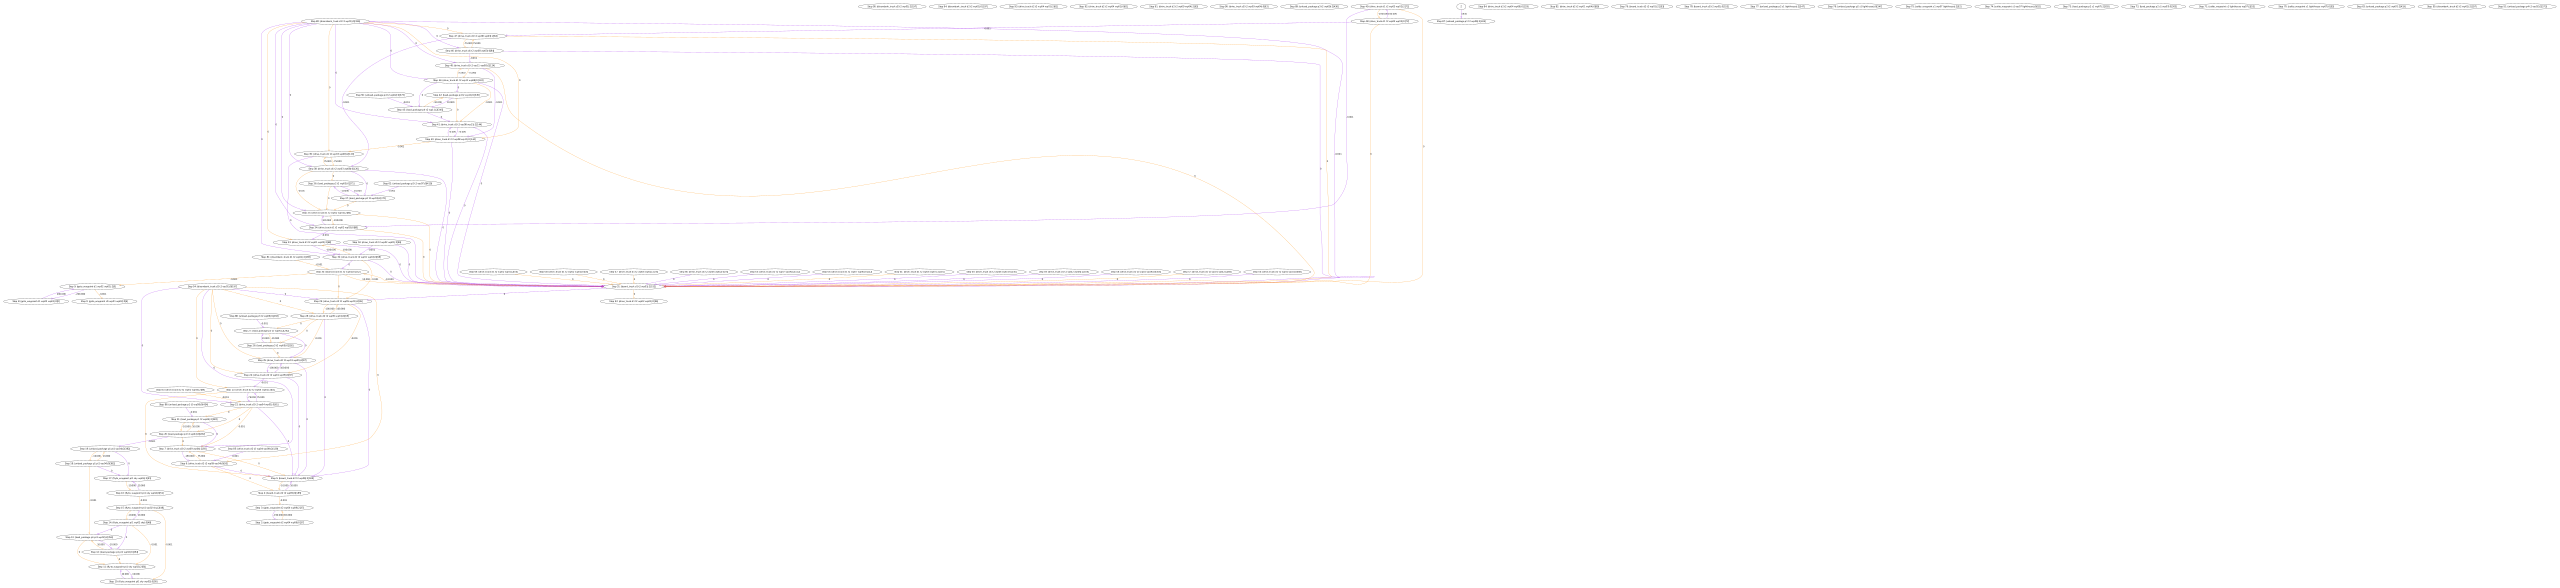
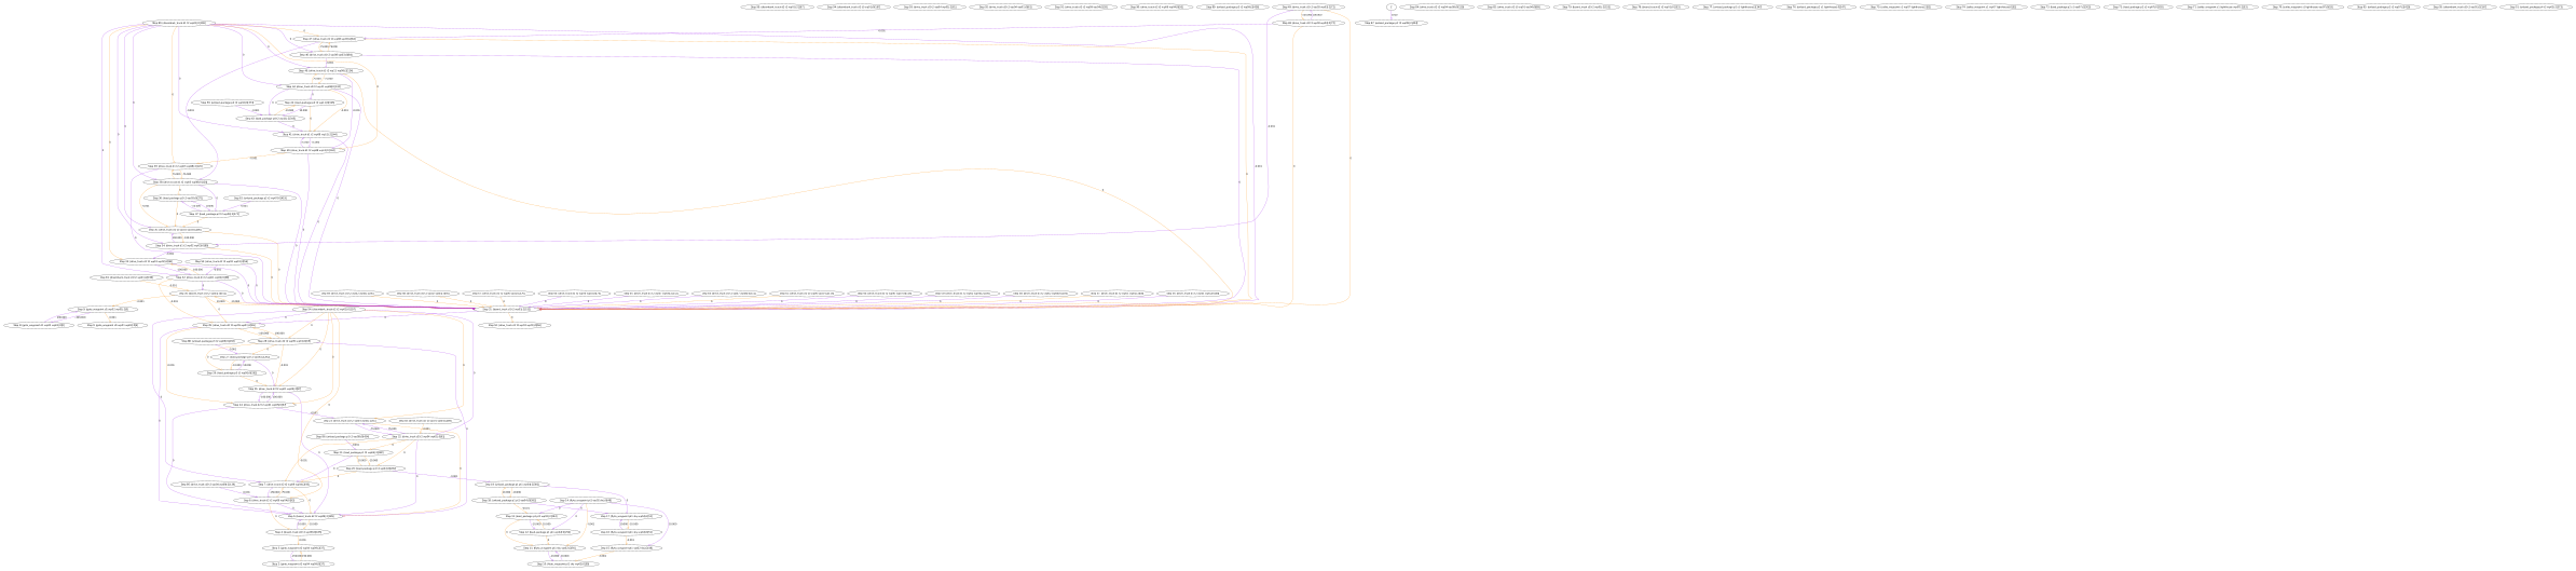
  digraph {
    fontname=Nunito
    node [fontname=Nunito]
    edge [arrowhead=onormal color=purple fontname=Nunito]
    n1 [label="Step 95: (disembark_truck d2 t2 wp01):2[197]"]
    n2 [label="Step 94: (disembark_truck d2 t2 wp01):0[197]"]
    n3 [label="Step 93: (drive_truck d2 t2 wp04 wp01):2[61]"]
    n4 [label="Step 92: (drive_truck d2 t2 wp04 wp01):0[61]"]
    n5 [label="Step 91: (drive_truck d2 t2 wp09 wp04):2[93]"]
    n6 [label="Step 90: (drive_truck d2 t2 wp09 wp04):0[93]"]
    n7 [label="Step 89: (unload_package p3 t2 wp09):2[436]"]
    n8 [label="Step 88: (unload_package p3 t2 wp09):0[436]"]
    n9 [label="Step 27: (load_package p3 t2 wp05):2[292]"]
    n10 [label="Step 25: (drive_truck d2 t2 wp01 wp05):2[97]"]
    n11 [label="Step 26: (load_package p3 t2 wp05):0[292]"]
    n12 [label="Step 87: (unload_package p1 t2 wp09):2[434]"]
    n13 [label="Step 86: (unload_package p1 t2 wp09):0[434]"]
    n14 [label="Step 21: (load_package p1 t2 wp04):2[282]"]
    n15 [label="Step 7: (drive_truck d2 t2 wp09 wp04):2[93]"]
    n16 [label="Step 20: (load_package p1 t2 wp04):0[282]"]
    n17 [label="Step 85: (drive_truck d2 t2 wp04 wp09):2[129]"]
    n18 [label="Step 6: (drive_truck d2 t2 wp09 wp04):0[93]"]
    n19 [label="Step 5: (board_truck d2 t2 wp09):2[185]"]
    n20 [label="Step 4: (board_truck d2 t2 wp09):0[185]"]
    n21 [label="Step 84: (drive_truck d2 t2 wp04 wp09):0[129]"]
    n22 [label="Step 83: (drive_truck d2 t2 wp01 wp04):2[89]"]
    n23 [label="Step 22: (drive_truck d2 t2 wp04 wp01):0[61]"]
    n24 [label="Step 23: (drive_truck d2 t2 wp04 wp01):2[61]"]
    n25 [label="Step 82: (drive_truck d2 t2 wp01 wp04):0[89]"]
    n26 [label="Step 81: (disembark_truck d1 t2 wp01):2[196]"]
    n27 [label="Step 30: (board_truck d1 t2 wp01):0[152]"]
    n28 [label="Step 31: (board_truck d1 t2 wp01):2[152]"]
    n29 [label="Step 29: (drive_truck d2 t2 wp05 wp01):2[65]"]
    n30 [label="Step 9: (goto_waypoint d1 wp02 wp01):2[0]"]
    n31 [label="Step 80: (disembark_truck d1 t2 wp01):0[196]"]
    n32 [label="Step 47: (drive_truck d1 t2 wp08 wp03):2[84]"]
    n33 [label="Step 46: (drive_truck d1 t2 wp08 wp03):0[84]"]
    n34 [label="Step 45: (drive_truck d1 t2 wp11 wp08):2[124]"]
    n35 [label="Step 44: (drive_truck d1 t2 wp11 wp08):0[124]"]
    n36 [label="Step 41: (drive_truck d1 t2 wp08 wp11):2[144]"]
    n37 [label="Step 40: (drive_truck d1 t2 wp08 wp11):0[144]"]
    n38 [label="Step 39: (drive_truck d1 t2 wp03 wp08):2[120]"]
    n39 [label="Step 38: (drive_truck d1 t2 wp03 wp08):0[120]"]
    n40 [label="Step 35: (drive_truck d1 t2 wp02 wp03):2[80]"]
    n41 [label="Step 34: (drive_truck d1 t2 wp02 wp03):0[80]"]
    n42 [label="Step 33: (drive_truck d1 t2 wp01 wp02):2[68]"]
    n43 [label="Step 32: (drive_truck d1 t2 wp01 wp02):0[68]"]
    n44 [label="Step 43: (load_package p4 t2 wp11):2[345]"]
    n45 [label="Step 42: (load_package p4 t2 wp11):0[345]"]
    n46 [label="Step 37: (load_package p2 t2 wp03):2[271]"]
    n47 [label="Step 36: (load_package p2 t2 wp03):0[271]"]
    n48 [label="Step 52: (drive_truck d1 t2 wp02 wp01):0[56]"]
    n49 [label="Step 79: (board_truck d2 t2 wp01):2[153]"]
    n50 [label="Step 78: (board_truck d2 t2 wp01):0[153]"]
    n51 [label="Step 77: (unload_package p2 s1 lighthouse):2[347]"]
    n52 [label="Step 76: (unload_package p2 s1 lighthouse):0[347]"]
    n53 [label="Step 75: (sailto_waypoint s1 wp07 lighthouse):2[52]"]
    n54 [label="Step 74: (sailto_waypoint s1 wp07 lighthouse):0[52]"]
    n55 [label="Step 73: (load_package p2 s1 wp07):2[303]"]
    n56 [label="Step 72: (load_package p2 s1 wp07):0[303]"]
    n57 [label="Step 71: (sailto_waypoint s1 lighthouse wp07):2[53]"]
    n58 [label="Step 70: (sailto_waypoint s1 lighthouse wp07):0[53]"]
    n59 [label="Step 69: (drive_truck d1 t2 wp02 wp01):2[56]"]
    n60 [label="Step 68: (drive_truck d1 t2 wp02 wp01):0[56]"]
    n61 [label="Step 67: (drive_truck d1 t2 wp06 wp02):2[76]"]
    n62 [label="Step 66: (drive_truck d1 t2 wp06 wp02):0[76]"]
    n63 [label="Step 65: (drive_truck d1 t2 wp07 wp06):2[112]"]
    n64 [label="Step 64: (drive_truck d1 t2 wp07 wp06):0[112]"]
    n65 [label="Step 63: (unload_package p2 t2 wp07):2[419]"]
    n66 [label="Step 62: (unload_package p2 t2 wp07):0[419]"]
    n67 [label="Step 61: (drive_truck d1 t2 wp06 wp07):2[116]"]
    n68 [label="Step 60: (drive_truck d1 t2 wp06 wp07):0[116]"]
    n69 [label="Step 59: (drive_truck d1 t2 wp02 wp06):2[104]"]
    n70 [label="Step 58: (drive_truck d1 t2 wp02 wp06):0[104]"]
    n71 [label="Step 57: (drive_truck d1 t2 wp01 wp02):2[68]"]
    n72 [label="Step 56: (drive_truck d1 t2 wp01 wp02):0[68]"]
    n73 [label="Step 55: (disembark_truck d2 t2 wp01):2[197]"]
    n74 [label="Step 54: (disembark_truck d2 t2 wp01):0[197]"]
    n75 [label="Step 28: (drive_truck d2 t2 wp05 wp01):0[65]"]
    n76 [label="Step 24: (drive_truck d2 t2 wp01 wp05):0[97]"]
    n77 [label="Step 53: (drive_truck d1 t2 wp02 wp01):2[56]"]
    n78 [label="Step 51: (unload_package p4 t2 wp02):2[373]"]
    n79 [label="Step 50: (unload_package p4 t2 wp02):0[373]"]
    n80 [label="Step 49: (drive_truck d1 t2 wp03 wp02):2[72]"]
    n81 [label="Step 48: (drive_truck d1 t2 wp03 wp02):0[72]"]
    n82 [label="Step 8: (goto_waypoint d1 wp02 wp01):0[0]"]
    n83 [label="Step 0: (goto_waypoint d1 wp01 wp02):0[6]"]
    n84 [label="Step 19: (unload_package p1 pl1 wp04):2[382]"]
    n85 [label="Step 18: (unload_package p1 pl1 wp04):0[382]"]
    n86 [label="Step 17: (flyto_waypoint pl1 sky wp04):2[51]"]
    n87 [label="Step 13: (load_package p1 pl1 wp02):2[254]"]
    n88 [label="Step 16: (flyto_waypoint pl1 sky wp04):0[51]"]
    n89 [label="Step 12: (load_package p1 pl1 wp02):0[254]"]
    n90 [label="Step 11: (flyto_waypoint pl1 sky wp02):2[50]"]
    n91 [label="Step 15: (flyto_waypoint pl1 wp02 sky):2[48]"]
    n92 [label="Step 14: (flyto_waypoint pl1 wp02 sky):0[48]"]
    n93 [label="Step 10: (flyto_waypoint pl1 sky wp02):0[50]"]
    n94 [label="Step 3: (goto_waypoint d2 wp04 wp09):2[37]"]
    n95 [label="Step 2: (goto_waypoint d2 wp04 wp09):0[37]"]
    Z
    n8 -> n9 [label=-0.001]
    n9 -> n10 [arrowhead=odot label=0]
    n9 -> n11 [color=darkorange label=-10.000]
    n10 -> n19 [label=0]
    n10 -> n76 [label=-100.000]
    n11 -> n9 [label=10.000]
    n11 -> n10 [arrowhead=odot color=darkorange label=0]
    n13 -> n14 [arrowhead=odot label=-0.001]
    n14 -> n15 [arrowhead=odot label=0]
    n14 -> n16 [color=darkorange label=-10.000]
    n15 -> n18 [arrowhead=odot label=-150.000]
    n15 -> n19 [arrowhead=odot color=darkorange label=0]
    n16 -> n14 [color=darkorange label=10.000]
    n16 -> n15 [color=darkorange label=0]
    n16 -> n84 [arrowhead=odot label=-0.001]
    n17 -> n18 [label=-0.001]
    n18 -> n15 [arrowhead=odot color=darkorange label=75.000]
    n18 -> n19 [label=0]
    n18 -> n20 [arrowhead=odot color=darkorange label=0]
    n19 -> n20 [color=darkorange label=-10.000]
    n20 -> n19 [label=10.000]
    n20 -> n94 [color=darkorange label=-0.001]
    n22 -> n23 [color=darkorange label=-0.001]
    n23 -> n14 [arrowhead=odot color=darkorange label=0]
    n23 -> n15 [arrowhead=odot color=darkorange label=-0.001]
    n23 -> n16 [color=darkorange label=0]
    n23 -> n19 [label=0]
    n23 -> n24 [label=75.000]
    n24 -> n19 [color=darkorange label=0]
    n24 -> n23 [label=-75.000]
    n26 -> n27 [color=darkorange label=-0.001]
    n27 -> n28 [arrowhead=odot color=darkorange label=10.000]
    n27 -> n29 [color=darkorange label=0]
    n27 -> n30 [color=darkorange label=-0.001]
    n28 -> n27 [color=darkorange label=-10.000]
    n28 -> n29 [arrowhead=odot label=0]
    n28 -> n48 [arrowhead=odot color=darkorange label=0]
    n29 -> n19 [arrowhead=odot label=0]
    n29 -> n75 [color=darkorange label=-100.000]
    n29 -> n76 [arrowhead=odot color=darkorange label=-0.001]
    n30 -> n82 [arrowhead=odot label=-200.000]
    n30 -> n83 [arrowhead=odot color=darkorange label=-0.001]
    n31 -> n28 [arrowhead=odot label=-0.001]
    n31 -> n32 [arrowhead=odot color=darkorange label=0]
    n31 -> n33 [label=0]
    n31 -> n34 [label=0]
    n31 -> n35 [arrowhead=odot label=0]
    n31 -> n36 [label=0]
    n31 -> n37 [arrowhead=odot color=darkorange label=0]
    n31 -> n38 [arrowhead=odot color=darkorange label=0]
    n31 -> n39 [arrowhead=odot label=0]
    n31 -> n40 [arrowhead=odot label=0]
    n31 -> n41 [arrowhead=odot label=0]
    n31 -> n42 [color=darkorange label=0]
    n31 -> n43 [label=0]
    n32 -> n28 [arrowhead=odot color=darkorange label=0]
    n32 -> n33 [arrowhead=odot color=darkorange label=-75.000]
    n32 -> n39 [label=-0.001]
    n33 -> n28 [arrowhead=odot label=0]
    n33 -> n32 [color=darkorange label=75.000]
    n33 -> n34 [arrowhead=odot label=-0.001]
    n34 -> n28 [arrowhead=odot color=darkorange label=0]
    n34 -> n35 [arrowhead=odot color=darkorange label=-75.000]
    n34 -> n37 [arrowhead=odot label=-0.001]
    n35 -> n28 [label=0]
    n35 -> n34 [arrowhead=odot color=darkorange label=75.000]
    n35 -> n36 [color=darkorange label=-0.001]
    n35 -> n44 [label=0]
    n35 -> n45 [arrowhead=odot label=0]
    n36 -> n28 [label=0]
    n36 -> n37 [arrowhead=odot label=-75.000]
    n37 -> n28 [arrowhead=odot label=0]
    n37 -> n36 [label=75.000]
    n37 -> n38 [color=darkorange label=-0.001]
    n38 -> n28 [label=0]
    n38 -> n39 [arrowhead=odot color=darkorange label=-75.000]
    n39 -> n28 [arrowhead=odot label=0]
    n39 -> n38 [color=darkorange label=75.000]
    n39 -> n40 [color=darkorange label=-0.001]
    n39 -> n46 [arrowhead=odot label=0]
    n39 -> n47 [arrowhead=odot color=darkorange label=0]
    n40 -> n28 [arrowhead=odot color=darkorange label=0]
    n40 -> n41 [arrowhead=odot color=darkorange label=-100.000]
    n41 -> n28 [arrowhead=odot color=darkorange label=0]
    n41 -> n40 [label=100.000]
    n41 -> n42 [label=-0.001]
    n42 -> n28 [arrowhead=odot label=0]
    n42 -> n43 [arrowhead=odot label=-100.000]
    n43 -> n27 [label=0]
    n43 -> n28 [label=0]
    n43 -> n29 [arrowhead=odot color=darkorange label=-0.001]
    n43 -> n42 [color=darkorange label=100.000]
    n44 -> n36 [arrowhead=odot label=0]
    n44 -> n45 [color=darkorange label=-10.000]
    n45 -> n36 [arrowhead=odot color=darkorange label=0]
    n45 -> n44 [arrowhead=odot label=10.000]
    n46 -> n40 [color=darkorange label=0]
    n46 -> n47 [label=-10.000]
    n47 -> n40 [color=darkorange label=0]
    n47 -> n46 [label=10.000]
    n59 -> n28 [color=darkorange label=0]
    n60 -> n28 [color=darkorange label=0]
    n61 -> n28 [arrowhead=odot color=darkorange label=0]
    n62 -> n28 [arrowhead=odot label=0]
    n63 -> n28 [label=0]
    n64 -> n28 [arrowhead=odot label=0]
    n66 -> n46 [arrowhead=odot label=-0.001]
    n67 -> n28 [arrowhead=odot color=darkorange label=0]
    n68 -> n28 [arrowhead=odot label=0]
    n69 -> n28 [label=0]
    n70 -> n28 [label=0]
    n71 -> n28 [arrowhead=odot color=darkorange label=0]
    n72 -> n28 [label=0]
    n74 -> n10 [arrowhead=odot color=darkorange label=0]
    n74 -> n15 [label=0]
    n74 -> n18 [arrowhead=odot color=darkorange label=0]
    n74 -> n23 [arrowhead=odot label=0]
    n74 -> n24 [color=darkorange label=0]
    n74 -> n29 [label=0]
    n74 -> n75 [color=darkorange label=0]
    n74 -> n76 [color=darkorange label=0]
    n75 -> n9 [arrowhead=odot color=darkorange label=0]
    n75 -> n10 [arrowhead=odot color=darkorange label=-0.001]
    n75 -> n11 [arrowhead=odot color=darkorange label=0]
    n75 -> n19 [arrowhead=odot label=0]
    n75 -> n29 [color=darkorange label=100.000]
    n76 -> n10 [label=100.000]
    n76 -> n19 [label=0]
    n76 -> n24 [arrowhead=odot label=-0.001]
    n77 -> n28 [label=0]
    n77 -> n43 [arrowhead=odot label=-0.001]
    n79 -> n44 [label=-0.001]
    n80 -> n28 [color=darkorange label=0]
    n80 -> n41 [label=-0.001]
    n80 -> n81 [color=darkorange label=-100.000]
    n81 -> n28 [arrowhead=odot color=darkorange label=0]
    n81 -> n32 [arrowhead=odot label=-0.001]
    n81 -> n80 [arrowhead=odot label=100.000]
    n82 -> n30 [arrowhead=odot label=200.000]
    n84 -> n85 [arrowhead=odot color=darkorange label=-10.000]
    n84 -> n86 [arrowhead=odot label=0]
    n85 -> n84 [arrowhead=odot color=darkorange label=10.000]
    n85 -> n86 [label=0]
    n85 -> n87 [color=darkorange label=-0.001]
    n86 -> n88 [color=darkorange label=-10.000]
    n87 -> n89 [label=-10.000]
    n87 -> n90 [arrowhead=odot color=darkorange label=0]
    n88 -> n86 [label=10.000]
    n88 -> n91 [color=darkorange label=-0.001]
    n89 -> n87 [color=darkorange label=10.000]
    n89 -> n90 [color=darkorange label=0]
    n90 -> n93 [label=-10.000]
-   n91 -> n92 [arrowhead=odot color=darkorange label=-10.000]
    n91 -> n93 [arrowhead=odot color=darkorange label=-0.001]
    n92 -> n87 [label=0]
    n92 -> n89 [label=0]
    n92 -> n90 [color=darkorange label=-0.001]
    n92 -> n91 [arrowhead=odot label=10.000]
    n93 -> n90 [label=10.000]
    n94 -> n95 [arrowhead=odot label=-150.000]
    n95 -> n94 [color=darkorange label=150.000]
    Z -> n12 [label=1910]
  }
